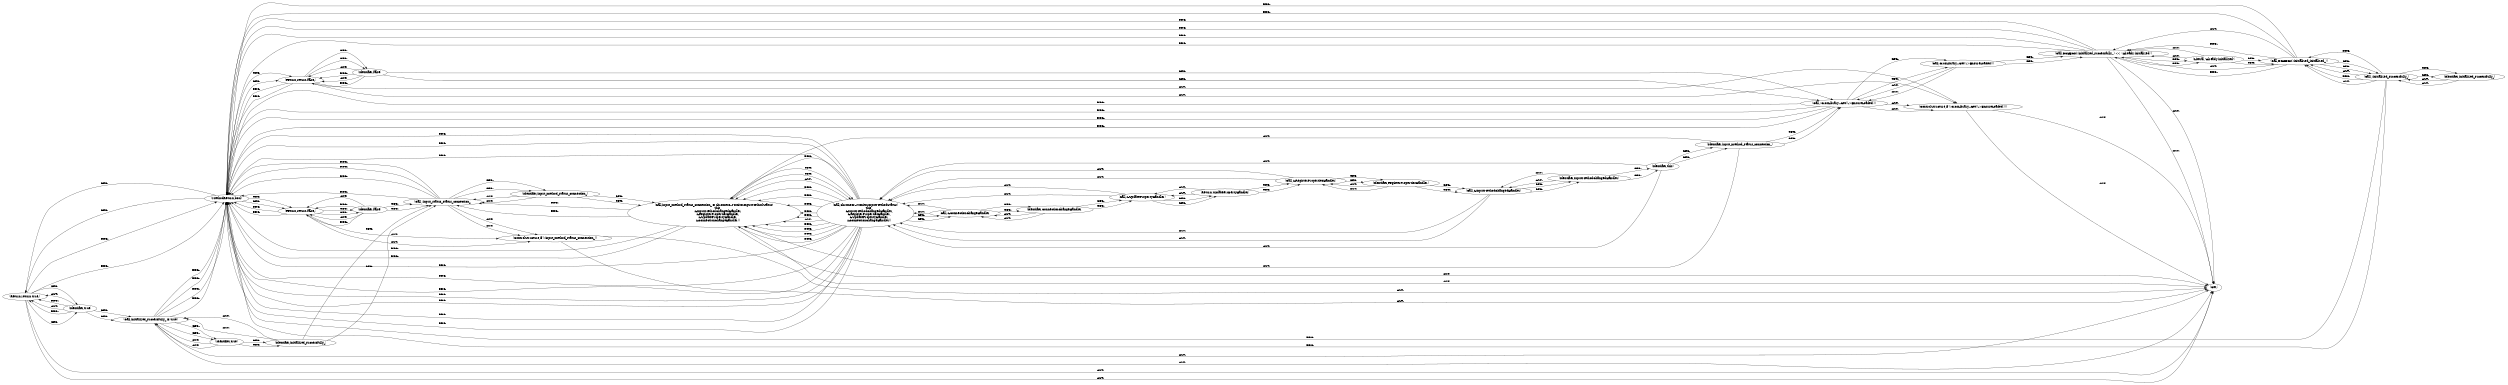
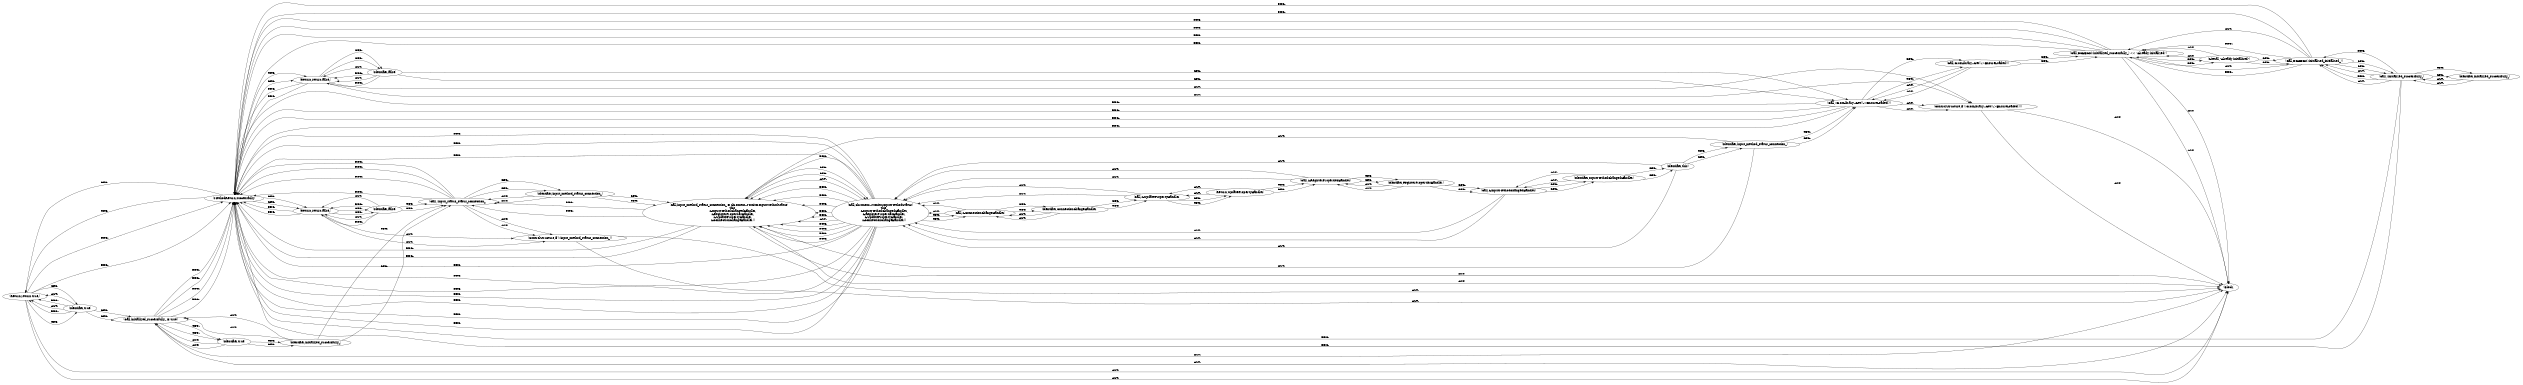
  digraph {
    rankdir=LR
-   n1 [label="(Get,)"]
-   n2 [label="(MethodReturn,bool)"]
+   n1 [label="(Block,)"]
+   n2 [label="(MethodReturn,successfully)"]
    n3 [label="(Return,return false;)"]
    n4 [label="(Return,return true;)"]
    n5 [label="(Return,return false;)"]
    n6 [label="(ControlStructure,if (!input_method_status_connection_))"]
    n7 [label="(Identifier,false)"]
    n8 [label="(Identifier,true)"]
    n9 [label="(ControlStructure,if (!CrosLibrary::Get()->EnsureLoaded()))"]
    n10 [label="(Identifier,false)"]
    n11 [label="(Call,&UpdatePropertyHandler)"]
    n12 [label="(Return,UpdatePropertyHandler)"]
    n13 [label="(Call,chromeos::MonitorInputMethodStatus(\n        this,\n        &InputMethodChangedHandler,\n        &RegisterPropertiesHandler,\n        &UpdatePropertyHandler,\n        &ConnectionChangeHandler))"]
    n14 [label="(Call,&RegisterPropertiesHandler)"]
    n15 [label="(Call,&ConnectionChangeHandler)"]
    n16 [label="(Call,input_method_status_connection_ = chromeos::MonitorInputMethodStatus(\n        this,\n        &InputMethodChangedHandler,\n        &RegisterPropertiesHandler,\n        &UpdatePropertyHandler,\n        &ConnectionChangeHandler))"]
    n17 [label="(Identifier,RegisterPropertiesHandler)"]
    n18 [label="(Identifier,ConnectionChangeHandler)"]
    n19 [label="(Call,!input_status_status_connection_)"]
    n20 [label="(Identifier,input_method_status_connection_)"]
    n21 [label="(Identifier,true)"]
    n22 [label="(Call,initialized_successfully_ = true)"]
    n23 [label="(Identifier,initialized_successfully_)"]
    n24 [label="(Call,!initialized_successfully_)"]
    n25 [label="(Identifier,initialized_successfully_)"]
    n26 [label="(Call,DCHECK(!initialized_initialized_))"]
    n27 [label="(Call,DCHECK(!initialized_successfully_) << \"Already initialized\")"]
    n28 [label="(Literal,\"Already initialized\")"]
    n29 [label="(Call,!CrosLibrary::Get()->EnsureLoaded())"]
    n30 [label="(Call,CrosLibrary::Get()->EnsureLoaded())"]
    n31 [label="(Identifier,input_method_status_connection_)"]
    n32 [label="(Identifier,this)"]
    n33 [label="(Call,&InputMethodChangedHandler)"]
    n34 [label="(Identifier,InputMethodChangedHandler)"]
    n2 -> n3 [label="CFG: "]
    n2 -> n3 [label="CFG: "]
    n2 -> n4 [label="CFG: "]
    n2 -> n4 [label="CFG: "]
    n2 -> n5 [label="CFG: "]
    n2 -> n5 [label="CFG: "]
    n3 -> n2 [label="DDG: "]
    n3 -> n2 [label="DDG: "]
    n3 -> n6 [label="AST: "]
    n3 -> n6 [label="AST: "]
    n3 -> n7 [label="CFG: "]
    n3 -> n7 [label="CFG: "]
    n4 -> n1 [label="AST: "]
    n4 -> n1 [label="AST: "]
    n4 -> n2 [label="DDG: "]
    n4 -> n2 [label="DDG: "]
    n4 -> n8 [label="CFG: "]
    n4 -> n8 [label="CFG: "]
    n5 -> n2 [label="DDG: "]
    n5 -> n2 [label="DDG: "]
    n5 -> n9 [label="AST: "]
    n5 -> n9 [label="AST: "]
    n5 -> n10 [label="CFG: "]
    n5 -> n10 [label="CFG: "]
    n6 -> n1 [label="AST: "]
    n6 -> n1 [label="AST: "]
    n7 -> n3 [label="AST: "]
    n7 -> n3 [label="DDG: "]
    n7 -> n3 [label="AST: "]
    n7 -> n3 [label="DDG: "]
    n7 -> n19 [label="CFG: "]
    n7 -> n19 [label="CFG: "]
    n8 -> n4 [label="AST: "]
    n8 -> n4 [label="DDG: "]
    n8 -> n4 [label="AST: "]
    n8 -> n4 [label="DDG: "]
    n8 -> n22 [label="CFG: "]
    n8 -> n22 [label="CFG: "]
    n9 -> n1 [label="AST: "]
    n9 -> n1 [label="AST: "]
    n10 -> n5 [label="AST: "]
    n10 -> n5 [label="DDG: "]
    n10 -> n5 [label="AST: "]
    n10 -> n5 [label="DDG: "]
    n10 -> n29 [label="CFG: "]
    n10 -> n29 [label="CFG: "]
    n11 -> n12 [label="CFG: "]
    n11 -> n12 [label="CFG: "]
    n11 -> n13 [label="AST: "]
    n11 -> n13 [label="AST: "]
    n12 -> n11 [label="AST: "]
    n12 -> n11 [label="AST: "]
    n12 -> n14 [label="CFG: "]
    n12 -> n14 [label="CFG: "]
    n13 -> n2 [label="DDG: "]
    n13 -> n2 [label="DDG: "]
    n13 -> n2 [label="DDG: "]
    n13 -> n2 [label="DDG: "]
    n13 -> n2 [label="DDG: "]
    n13 -> n2 [label="DDG: "]
    n13 -> n2 [label="DDG: "]
    n13 -> n2 [label="DDG: "]
    n13 -> n2 [label="DDG: "]
    n13 -> n2 [label="DDG: "]
    n13 -> n15 [label="CFG: "]
    n13 -> n15 [label="CFG: "]
    n13 -> n16 [label="AST: "]
    n13 -> n16 [label="DDG: "]
    n13 -> n16 [label="DDG: "]
    n13 -> n16 [label="DDG: "]
    n13 -> n16 [label="DDG: "]
    n13 -> n16 [label="DDG: "]
    n13 -> n16 [label="AST: "]
    n13 -> n16 [label="DDG: "]
    n13 -> n16 [label="DDG: "]
    n13 -> n16 [label="DDG: "]
    n13 -> n16 [label="DDG: "]
    n13 -> n16 [label="DDG: "]
    n14 -> n13 [label="AST: "]
    n14 -> n13 [label="AST: "]
    n14 -> n17 [label="CFG: "]
    n14 -> n17 [label="CFG: "]
    n15 -> n13 [label="AST: "]
    n15 -> n13 [label="AST: "]
    n15 -> n18 [label="CFG: "]
    n15 -> n18 [label="CFG: "]
    n16 -> n1 [label="AST: "]
    n16 -> n1 [label="AST: "]
    n16 -> n2 [label="DDG: "]
    n16 -> n2 [label="DDG: "]
    n16 -> n13 [label="CFG: "]
    n16 -> n13 [label="CFG: "]
    n16 -> n19 [label="DDG: "]
    n16 -> n19 [label="DDG: "]
    n17 -> n14 [label="AST: "]
    n17 -> n14 [label="AST: "]
    n17 -> n33 [label="CFG: "]
    n17 -> n33 [label="CFG: "]
    n18 -> n11 [label="CFG: "]
    n18 -> n11 [label="CFG: "]
    n18 -> n15 [label="AST: "]
    n18 -> n15 [label="AST: "]
    n19 -> n2 [label="DDG: "]
    n19 -> n2 [label="DDG: "]
    n19 -> n2 [label="DDG: "]
    n19 -> n2 [label="DDG: "]
    n19 -> n6 [label="AST: "]
    n19 -> n6 [label="AST: "]
    n19 -> n20 [label="CFG: "]
    n19 -> n20 [label="CFG: "]
    n20 -> n16 [label="CFG: "]
    n20 -> n16 [label="CFG: "]
    n20 -> n19 [label="AST: "]
    n20 -> n19 [label="AST: "]
    n21 -> n22 [label="AST: "]
    n21 -> n22 [label="AST: "]
    n21 -> n23 [label="CFG: "]
    n21 -> n23 [label="CFG: "]
    n22 -> n1 [label="AST: "]
    n22 -> n1 [label="AST: "]
    n22 -> n2 [label="DDG: "]
    n22 -> n2 [label="DDG: "]
    n22 -> n2 [label="DDG: "]
    n22 -> n2 [label="DDG: "]
    n22 -> n21 [label="CFG: "]
    n22 -> n21 [label="CFG: "]
    n23 -> n19 [label="CFG: "]
    n23 -> n19 [label="CFG: "]
    n23 -> n22 [label="AST: "]
    n23 -> n22 [label="AST: "]
    n24 -> n2 [label="DDG: "]
    n24 -> n2 [label="DDG: "]
    n24 -> n25 [label="CFG: "]
    n24 -> n25 [label="CFG: "]
    n24 -> n26 [label="AST: "]
    n24 -> n26 [label="DDG: "]
    n24 -> n26 [label="AST: "]
    n24 -> n26 [label="DDG: "]
    n25 -> n24 [label="AST: "]
    n25 -> n24 [label="AST: "]
    n26 -> n2 [label="DDG: "]
    n26 -> n2 [label="DDG: "]
    n26 -> n24 [label="CFG: "]
    n26 -> n24 [label="CFG: "]
    n26 -> n27 [label="AST: "]
    n26 -> n27 [label="DDG: "]
    n26 -> n27 [label="AST: "]
    n26 -> n27 [label="DDG: "]
    n27 -> n1 [label="AST: "]
    n27 -> n1 [label="AST: "]
    n27 -> n2 [label="DDG: "]
    n27 -> n2 [label="DDG: "]
    n27 -> n2 [label="DDG: "]
    n27 -> n2 [label="DDG: "]
    n27 -> n28 [label="CFG: "]
    n27 -> n28 [label="CFG: "]
    n28 -> n26 [label="CFG: "]
    n28 -> n26 [label="CFG: "]
    n28 -> n27 [label="AST: "]
    n28 -> n27 [label="AST: "]
    n29 -> n2 [label="DDG: "]
    n29 -> n2 [label="DDG: "]
    n29 -> n2 [label="DDG: "]
    n29 -> n2 [label="DDG: "]
    n29 -> n9 [label="AST: "]
    n29 -> n9 [label="AST: "]
    n29 -> n30 [label="CFG: "]
    n29 -> n30 [label="CFG: "]
    n30 -> n27 [label="CFG: "]
    n30 -> n27 [label="CFG: "]
    n30 -> n29 [label="AST: "]
    n30 -> n29 [label="AST: "]
    n31 -> n16 [label="AST: "]
    n31 -> n16 [label="AST: "]
    n31 -> n29 [label="CFG: "]
    n31 -> n29 [label="CFG: "]
    n32 -> n13 [label="AST: "]
    n32 -> n13 [label="AST: "]
    n32 -> n31 [label="CFG: "]
    n32 -> n31 [label="CFG: "]
    n33 -> n13 [label="AST: "]
    n33 -> n13 [label="AST: "]
    n33 -> n34 [label="CFG: "]
    n33 -> n34 [label="CFG: "]
    n34 -> n32 [label="CFG: "]
    n34 -> n32 [label="CFG: "]
    n34 -> n33 [label="AST: "]
    n34 -> n33 [label="AST: "]
  }
